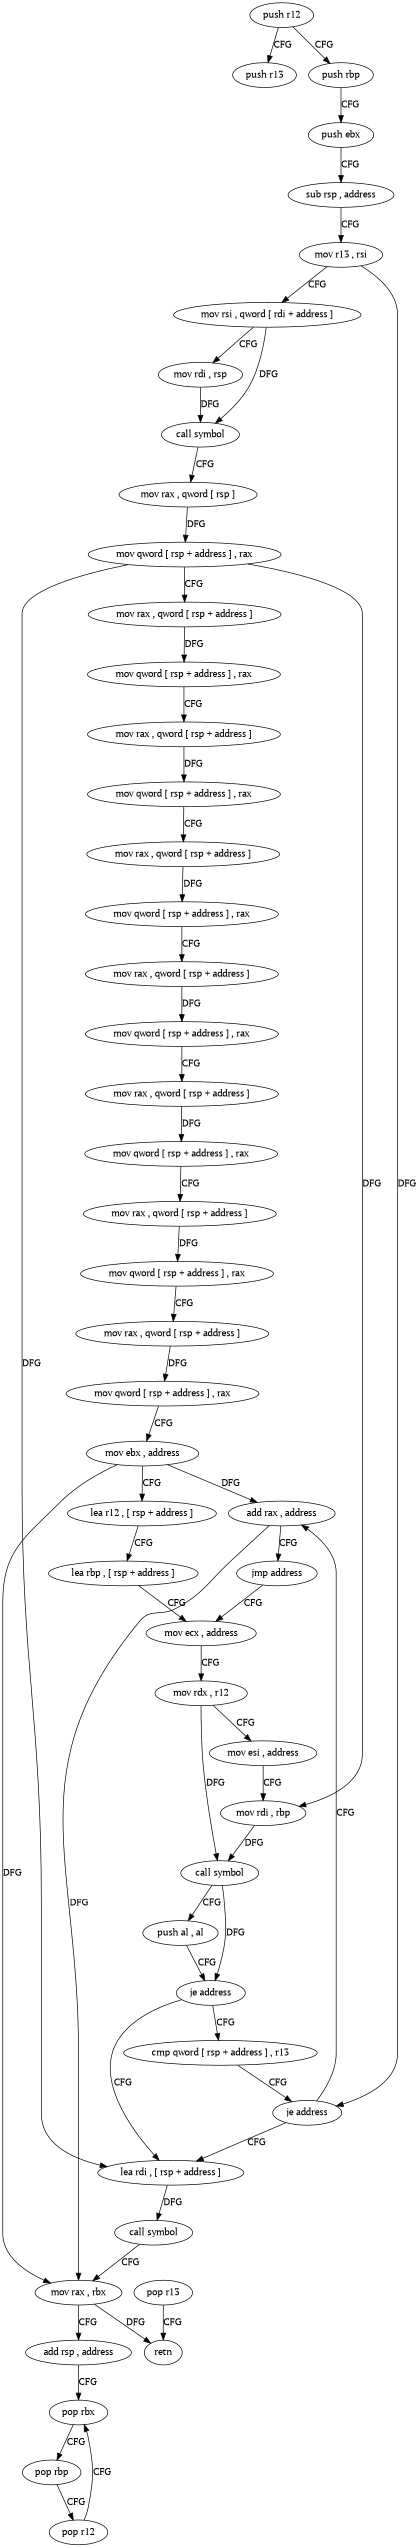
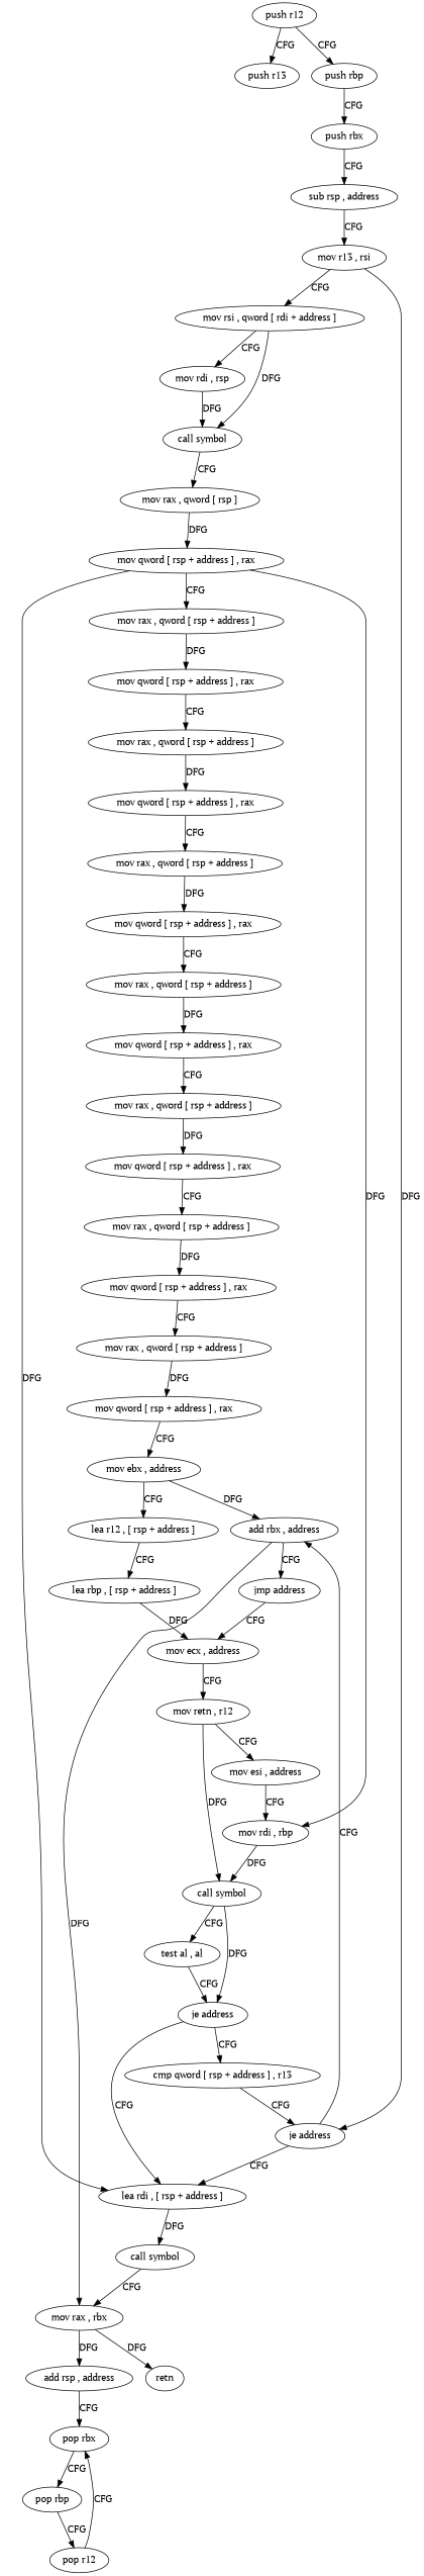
  digraph {
    fontname="PT Serif"
    node [fontname="PT Serif"]
    edge [fontname="PT Serif"]
    n1 [label="push r13"]
    n2 [label="push r12"]
    n3 [label="push rbp"]
-   n4 [label="push ebx"]
+   n4 [label="push rbx"]
    n5 [label="sub rsp , address"]
    n6 [label="mov r13 , rsi"]
    n7 [label="mov rsi , qword [ rdi + address ]"]
    n8 [label="je address"]
    n9 [label="mov rdi , rsp"]
    n10 [label="call symbol"]
    n11 [label="lea rdi , [ rsp + address ]"]
-   n12 [label="add rax , address"]
+   n12 [label="add rbx , address"]
    n13 [label="mov rax , qword [ rsp ]"]
    n14 [label="mov qword [ rsp + address ] , rax"]
    n15 [label="mov rax , qword [ rsp + address ]"]
    n16 [label="mov rdi , rbp"]
    n17 [label="mov qword [ rsp + address ] , rax"]
    n18 [label="call symbol"]
    n19 [label="call symbol"]
    n20 [label="mov rax , qword [ rsp + address ]"]
    n21 [label="mov qword [ rsp + address ] , rax"]
    n22 [label="mov rax , qword [ rsp + address ]"]
    n23 [label="mov qword [ rsp + address ] , rax"]
    n24 [label="mov rax , qword [ rsp + address ]"]
    n25 [label="mov qword [ rsp + address ] , rax"]
    n26 [label="mov rax , qword [ rsp + address ]"]
    n27 [label="mov qword [ rsp + address ] , rax"]
    n28 [label="mov rax , qword [ rsp + address ]"]
    n29 [label="mov qword [ rsp + address ] , rax"]
    n30 [label="mov rax , qword [ rsp + address ]"]
    n31 [label="mov qword [ rsp + address ] , rax"]
    n32 [label="mov ebx , address"]
    n33 [label="lea r12 , [ rsp + address ]"]
    n34 [label="mov rax , rbx"]
    n35 [label="lea rbp , [ rsp + address ]"]
    n36 [label="add rsp , address"]
    n37 [label=retn]
    n38 [label="jmp address"]
    n39 [label="mov ecx , address"]
-   n40 [label="mov rdx , r12"]
+   n40 [label="mov retn , r12"]
    n41 [label="mov esi , address"]
    n42 [label="pop rbx"]
    n43 [label="pop rbp"]
    n44 [label="pop r12"]
-   n45 [label="pop r13"]
    n46 [label="cmp qword [ rsp + address ] , r13"]
-   n47 [label="push al , al"]
+   n47 [label="test al , al"]
    n48 [label="je address"]
    n2 -> n1 [label=CFG]
    n2 -> n3 [label=CFG]
    n3 -> n4 [label=CFG]
    n4 -> n5 [label=CFG]
    n5 -> n6 [label=CFG]
    n6 -> n7 [label=CFG]
    n6 -> n8 [label=DFG]
    n7 -> n9 [label=CFG]
    n7 -> n10 [label=DFG]
    n8 -> n11 [label=CFG]
    n8 -> n12 [label=CFG]
    n9 -> n10 [label=DFG]
    n10 -> n13 [label=CFG]
    n11 -> n18 [label=DFG]
    n12 -> n34 [label=DFG]
    n12 -> n38 [label=CFG]
    n13 -> n14 [label=DFG]
    n14 -> n11 [label=DFG]
    n14 -> n15 [label=CFG]
    n14 -> n16 [label=DFG]
    n15 -> n17 [label=DFG]
    n16 -> n19 [label=DFG]
    n17 -> n20 [label=CFG]
    n18 -> n34 [label=CFG]
    n19 -> n47 [label=CFG]
    n19 -> n48 [label=DFG]
    n20 -> n21 [label=DFG]
    n21 -> n22 [label=CFG]
    n22 -> n23 [label=DFG]
    n23 -> n24 [label=CFG]
    n24 -> n25 [label=DFG]
    n25 -> n26 [label=CFG]
    n26 -> n27 [label=DFG]
    n27 -> n28 [label=CFG]
    n28 -> n29 [label=DFG]
    n29 -> n30 [label=CFG]
    n30 -> n31 [label=DFG]
    n31 -> n32 [label=CFG]
    n32 -> n12 [label=DFG]
    n32 -> n33 [label=CFG]
-   n32 -> n34 [label=DFG]
    n33 -> n35 [label=CFG]
-   n34 -> n36 [label=CFG]
+   n34 -> n36 [label=DFG]
    n34 -> n37 [label=DFG]
-   n35 -> n39 [label=CFG]
+   n35 -> n39 [label=DFG]
    n36 -> n42 [label=CFG]
    n38 -> n39 [label=CFG]
    n39 -> n40 [label=CFG]
    n40 -> n19 [label=DFG]
    n40 -> n41 [label=CFG]
    n41 -> n16 [label=CFG]
    n42 -> n43 [label=CFG]
    n43 -> n44 [label=CFG]
    n44 -> n42 [label=CFG]
-   n45 -> n37 [label=CFG]
    n46 -> n8 [label=CFG]
    n47 -> n48 [label=CFG]
    n48 -> n11 [label=CFG]
    n48 -> n46 [label=CFG]
  }
